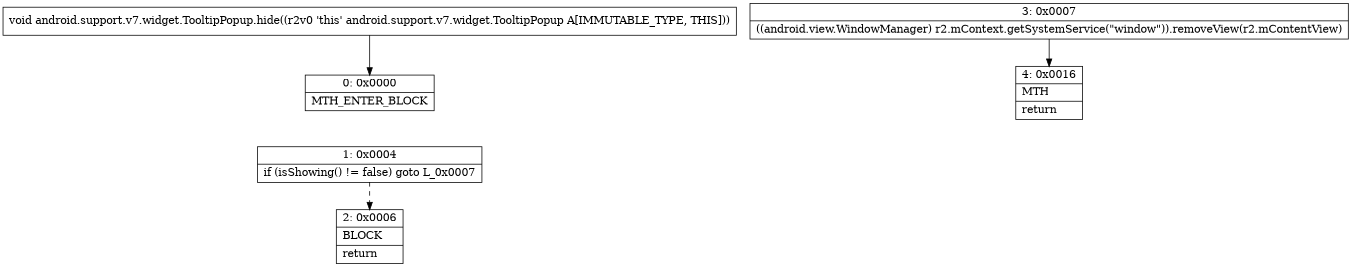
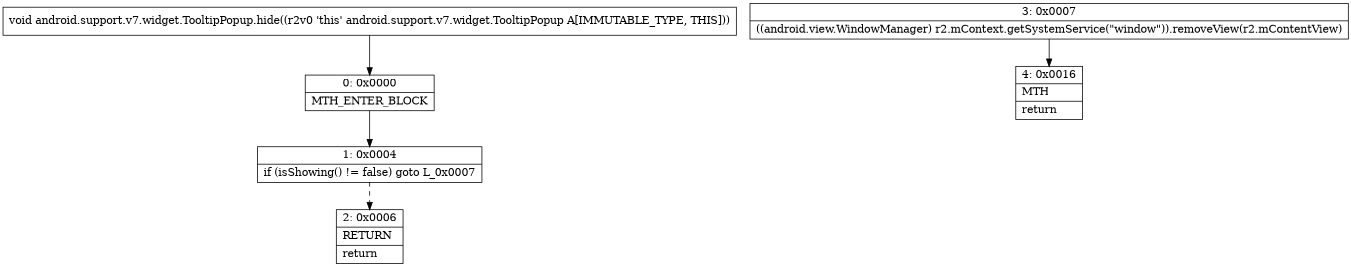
  digraph {
    node [shape=record]
    n1 [label="{0\:\ 0x0000|MTH_ENTER_BLOCK\l}"]
    n2 [label="{1\:\ 0x0004|if (isShowing() != false) goto L_0x0007\l}"]
-   n3 [label="{2\:\ 0x0006|BLOCK\l|return\l}"]
+   n3 [label="{2\:\ 0x0006|RETURN\l|return\l}"]
    n4 [label="{3\:\ 0x0007|((android.view.WindowManager) r2.mContext.getSystemService(\"window\")).removeView(r2.mContentView)\l}"]
    n5 [label="{4\:\ 0x0016|MTH\l|return\l}"]
    n6 [label="{void android.support.v7.widget.TooltipPopup.hide((r2v0 'this' android.support.v7.widget.TooltipPopup A[IMMUTABLE_TYPE, THIS])) }"]
+   n1 -> n2
    n2 -> n3 [style=dashed]
    n4 -> n5
    n6 -> n1
  }
